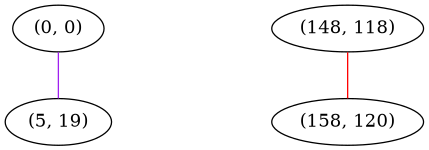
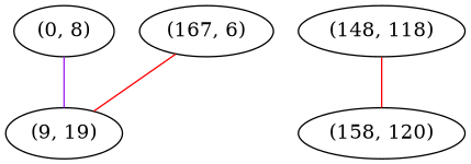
  graph {
    edge [color=red weight=1]
-   "(0, 0)"
-   "(9, 19)" [label="(5, 19)"]
+   "(0, 0)" [label="(0, 8)"]
+   "(9, 19)"
    "(148, 118)"
    "(158, 120)"
+   "(167, 6)"
    "(0, 0)" -- "(9, 19)" [color=purple weight=4]
    "(148, 118)" -- "(158, 120)"
+   "(167, 6)" -- "(9, 19)"
  }
